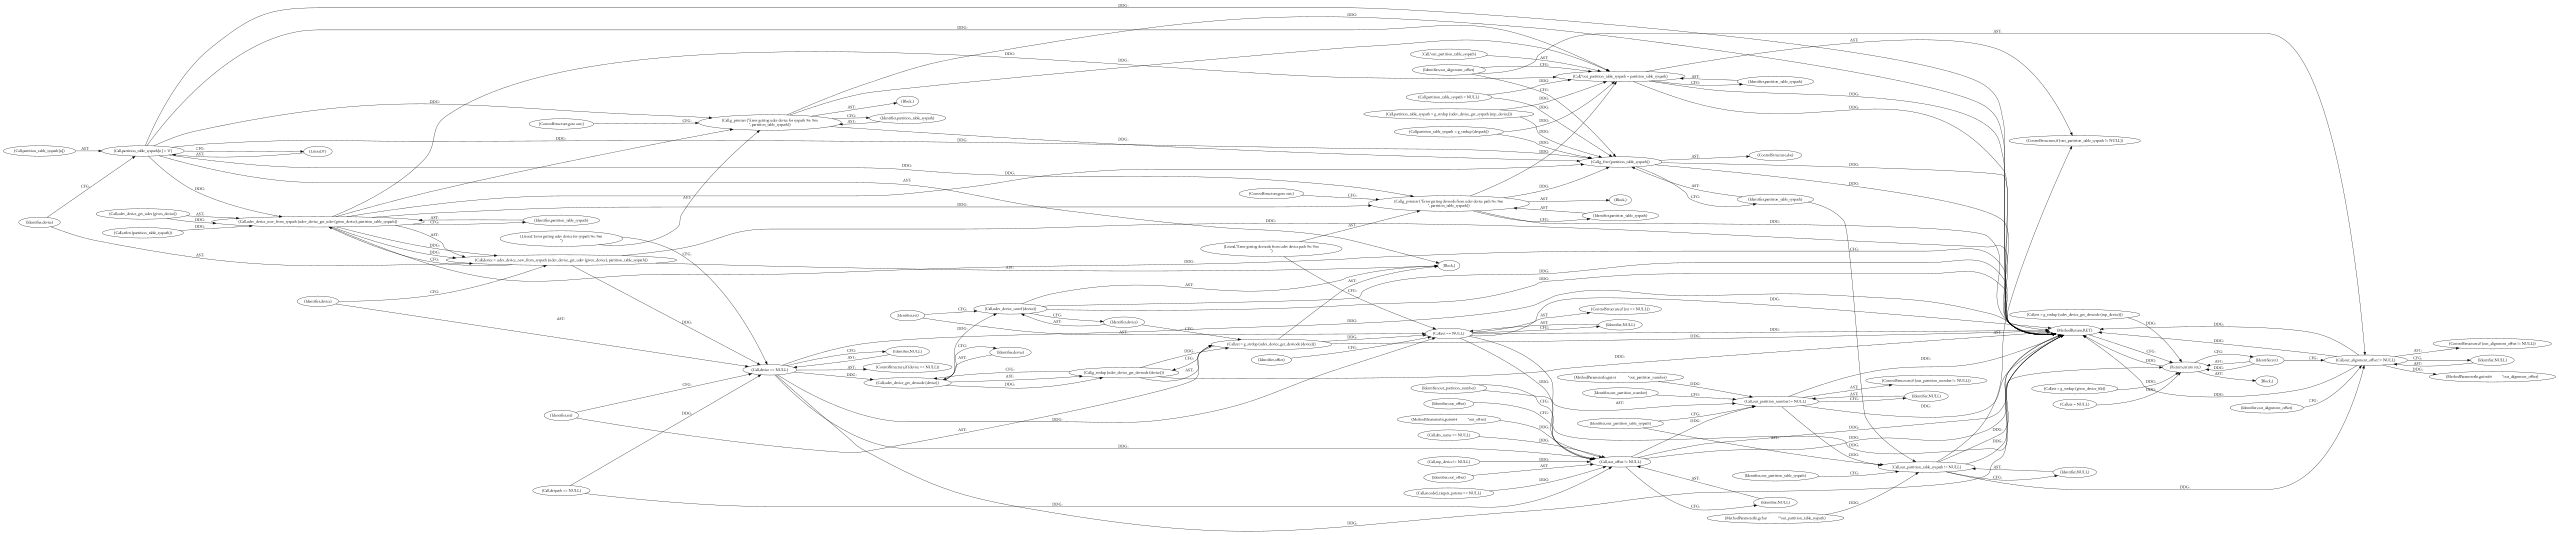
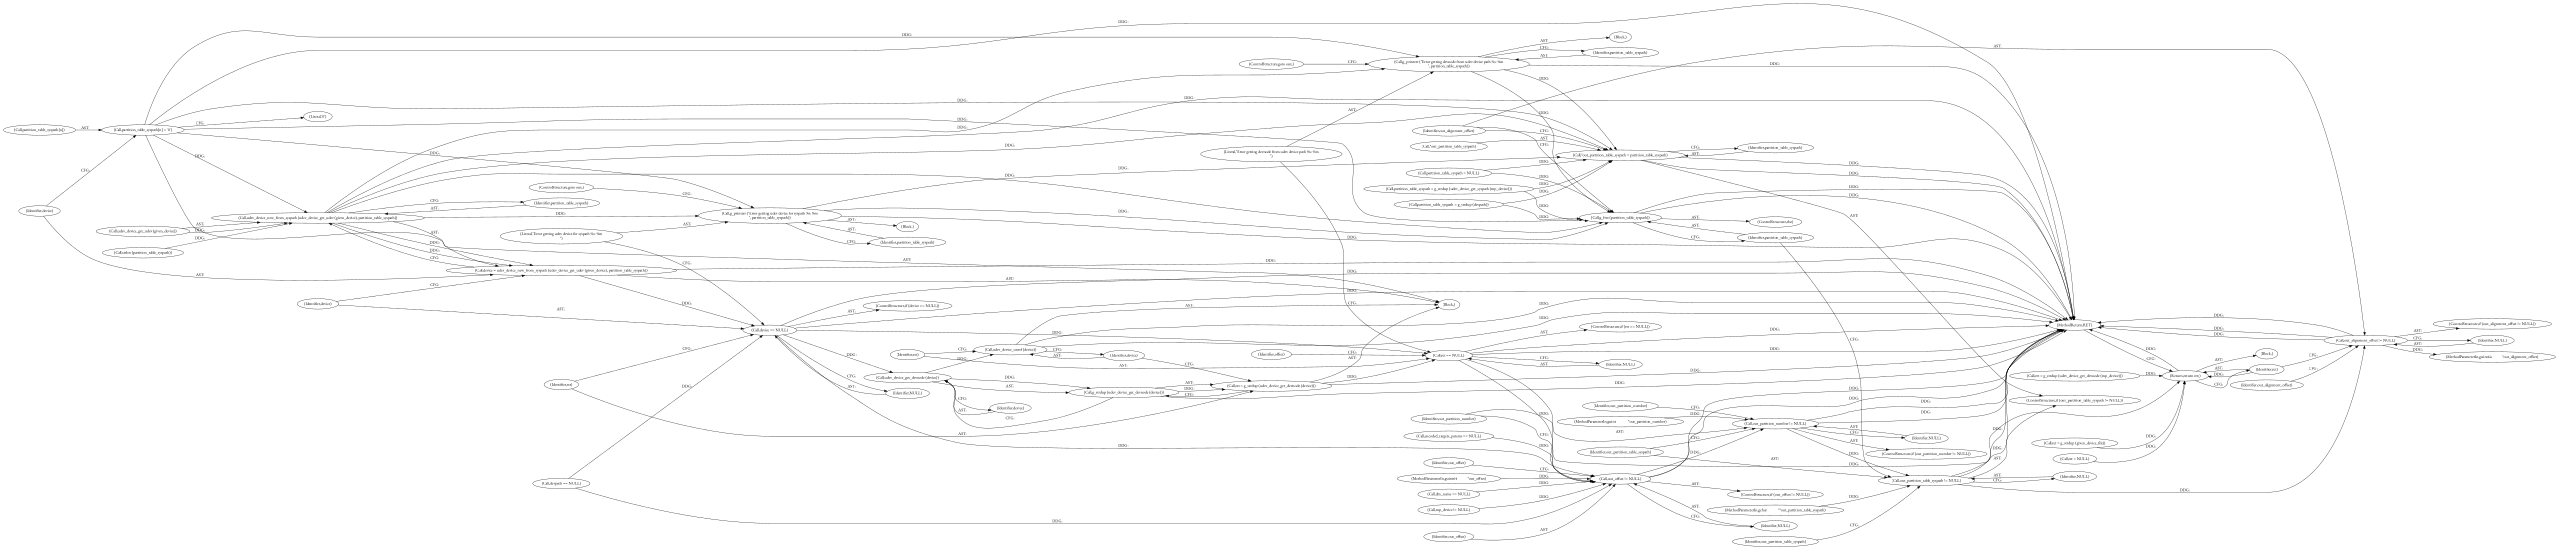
  digraph {
    fontname="EB Garamond"
    rankdir=LR
    node [fontname="EB Garamond"]
    edge [fontname="EB Garamond"]
    n1 [label="(Call,partition_table_syspath[n] = '\0')"]
    n2 [label="(Call,udev_device_new_from_syspath (udev_device_get_udev (given_device), partition_table_syspath))"]
    n3 [label="(Call,g_printerr (\"Error getting udev device for syspath %s: %m\n\", partition_table_syspath))"]
    n4 [label="(Call,*out_partition_table_syspath = partition_table_syspath)"]
    n5 [label="(Call,g_free (partition_table_syspath))"]
    n6 [label="(Call,g_printerr (\"Error getting devnode from udev device path %s: %m\n\", partition_table_syspath))"]
    n7 [label="(Literal,'\0')"]
    n8 [label="(MethodReturn,RET)"]
    n9 [label="(Block,)"]
    n10 [label="(Call,device = udev_device_new_from_syspath (udev_device_get_udev (given_device), partition_table_syspath))"]
    n11 [label="(Identifier,partition_table_syspath)"]
    n12 [label="(Identifier,partition_table_syspath)"]
    n13 [label="(Block,)"]
    n14 [label="(ControlStructure,if (out_partition_table_syspath != NULL))"]
    n15 [label="(Identifier,partition_table_syspath)"]
    n16 [label="(ControlStructure,else)"]
    n17 [label="(Identifier,partition_table_syspath)"]
    n18 [label="(Identifier,partition_table_syspath)"]
    n19 [label="(Block,)"]
    n20 [label="(Return,return ret;)"]
    n21 [label="(Call,device == NULL)"]
    n22 [label="(Call,udev_device_get_devnode (device))"]
    n23 [label="(Call,ret == NULL)"]
    n24 [label="(Call,out_offset != NULL)"]
    n25 [label="(Identifier,NULL)"]
    n26 [label="(ControlStructure,if (device == NULL))"]
    n27 [label="(Call,g_strdup (udev_device_get_devnode (device)))"]
    n28 [label="(Call,udev_device_unref (device))"]
    n29 [label="(Identifier,device)"]
    n30 [label="(Identifier,NULL)"]
    n31 [label="(ControlStructure,if (ret == NULL))"]
    n32 [label="(Call,out_partition_number != NULL)"]
    n33 [label="(Identifier,NULL)"]
+   n34 [label="(ControlStructure,if (out_offset != NULL))"]
    n35 [label="(Call,ret = g_strdup (udev_device_get_devnode (device)))"]
    n36 [label="(Identifier,device)"]
    n37 [label="(Block,)"]
    n38 [label="(Identifier,ret)"]
    n39 [label="(Call,out_partition_table_syspath != NULL)"]
    n40 [label="(ControlStructure,if (out_partition_number != NULL))"]
    n41 [label="(Identifier,NULL)"]
    n42 [label="(Call,out_alignment_offset != NULL)"]
    n43 [label="(Identifier,NULL)"]
    n44 [label="(ControlStructure,if (out_alignment_offset != NULL))"]
    n45 [label="(Identifier,NULL)"]
    n46 [label="(MethodParameterIn,guint64            *out_alignment_offset)"]
    n47 [label="(Identifier,out_partition_number)"]
    n48 [label="(Call,encoded_targets_params == NULL)"]
    n49 [label="(Call,devpath == NULL)"]
    n50 [label="(Identifier,ret)"]
    n51 [label="(Identifier,device)"]
    n52 [label="(Call,*out_partition_table_syspath)"]
    n53 [label="(Literal,\"Error getting devnode from udev device path %s: %m\n\")"]
    n54 [label="(Call,partition_table_syspath = g_strdup (udev_device_get_syspath (mp_device)))"]
    n55 [label="(Call,ret = g_strdup (given_device_file))"]
    n56 [label="(Identifier,out_partition_number)"]
    n57 [label="(Call,strlen (partition_table_syspath))"]
    n58 [label="(Literal,\"Error getting udev device for syspath %s: %m\n\")"]
    n59 [label="(Identifier,out_alignment_offset)"]
    n60 [label="(Call,ret = NULL)"]
    n61 [label="(Identifier,out_offset)"]
    n62 [label="(Identifier,out_alignment_offset)"]
    n63 [label="(Identifier,out_partition_table_syspath)"]
    n64 [label="(Identifier,device)"]
    n65 [label="(Call,ret = g_strdup (udev_device_get_devnode (mp_device)))"]
    n66 [label="(Call,udev_device_get_udev (given_device))"]
    n67 [label="(Call,partition_table_syspath = g_strdup (devpath))"]
    n68 [label="(ControlStructure,goto out;)"]
    n69 [label="(MethodParameterIn,guint64            *out_offset)"]
    n70 [label="(MethodParameterIn,guint              *out_partition_number)"]
    n71 [label="(Identifier,ret)"]
    n72 [label="(Call,dm_name == NULL)"]
    n73 [label="(Call,partition_table_syspath = NULL)"]
    n74 [label="(ControlStructure,goto out;)"]
    n75 [label="(Call,mp_device != NULL)"]
    n76 [label="(Call,partition_table_syspath[n])"]
    n77 [label="(Identifier,offset)"]
    n78 [label="(Identifier,out_partition_table_syspath)"]
    n79 [label="(Identifier,out_offset)"]
    n80 [label="(MethodParameterIn,gchar             **out_partition_table_syspath)"]
    n1 -> n2 [label="DDG: "]
    n1 -> n3 [label="DDG: "]
    n1 -> n4 [label="DDG: "]
    n1 -> n5 [label="DDG: "]
    n1 -> n6 [label="DDG: "]
    n1 -> n7 [label="CFG: "]
    n1 -> n8 [label="DDG: "]
    n1 -> n9 [label="AST: "]
    n2 -> n3 [label="DDG: "]
    n2 -> n4 [label="DDG: "]
    n2 -> n5 [label="DDG: "]
    n2 -> n6 [label="DDG: "]
    n2 -> n8 [label="DDG: "]
    n2 -> n10 [label="AST: "]
    n2 -> n10 [label="DDG: "]
    n2 -> n10 [label="DDG: "]
    n2 -> n11 [label="CFG: "]
    n3 -> n4 [label="DDG: "]
    n3 -> n5 [label="DDG: "]
    n3 -> n8 [label="DDG: "]
    n3 -> n12 [label="CFG: "]
    n3 -> n13 [label="AST: "]
    n4 -> n8 [label="DDG: "]
    n4 -> n8 [label="DDG: "]
    n4 -> n14 [label="AST: "]
    n4 -> n15 [label="CFG: "]
    n5 -> n8 [label="DDG: "]
    n5 -> n8 [label="DDG: "]
    n5 -> n16 [label="AST: "]
    n5 -> n17 [label="CFG: "]
    n6 -> n4 [label="DDG: "]
    n6 -> n5 [label="DDG: "]
    n6 -> n8 [label="DDG: "]
    n6 -> n18 [label="CFG: "]
    n6 -> n19 [label="AST: "]
-   n7 -> n1 [label="AST: "]
    n8 -> n20 [label="CFG: "]
    n10 -> n2 [label="CFG: "]
    n10 -> n8 [label="DDG: "]
    n10 -> n9 [label="AST: "]
    n10 -> n21 [label="DDG: "]
    n11 -> n2 [label="AST: "]
    n12 -> n3 [label="AST: "]
    n15 -> n4 [label="AST: "]
    n17 -> n5 [label="AST: "]
    n17 -> n39 [label="CFG: "]
    n18 -> n6 [label="AST: "]
    n20 -> n8 [label="DDG: "]
    n20 -> n37 [label="AST: "]
    n20 -> n38 [label="CFG: "]
    n21 -> n8 [label="DDG: "]
    n21 -> n8 [label="DDG: "]
    n21 -> n22 [label="DDG: "]
    n21 -> n23 [label="DDG: "]
    n21 -> n24 [label="DDG: "]
    n21 -> n25 [label="CFG: "]
    n21 -> n26 [label="AST: "]
    n22 -> n27 [label="AST: "]
    n22 -> n27 [label="DDG: "]
    n22 -> n28 [label="DDG: "]
    n22 -> n29 [label="CFG: "]
    n23 -> n8 [label="DDG: "]
    n23 -> n8 [label="DDG: "]
    n23 -> n20 [label="DDG: "]
    n23 -> n24 [label="DDG: "]
    n23 -> n30 [label="CFG: "]
    n23 -> n31 [label="AST: "]
    n24 -> n8 [label="DDG: "]
    n24 -> n8 [label="DDG: "]
    n24 -> n32 [label="DDG: "]
    n24 -> n33 [label="CFG: "]
+   n24 -> n34 [label="AST: "]
    n25 -> n21 [label="AST: "]
    n27 -> n8 [label="DDG: "]
    n27 -> n22 [label="CFG: "]
    n27 -> n35 [label="AST: "]
    n27 -> n35 [label="DDG: "]
    n28 -> n8 [label="DDG: "]
    n28 -> n8 [label="DDG: "]
    n28 -> n9 [label="AST: "]
    n28 -> n36 [label="CFG: "]
    n29 -> n22 [label="AST: "]
    n30 -> n23 [label="AST: "]
    n32 -> n8 [label="DDG: "]
    n32 -> n8 [label="DDG: "]
    n32 -> n39 [label="DDG: "]
    n32 -> n40 [label="AST: "]
    n32 -> n41 [label="CFG: "]
    n33 -> n24 [label="AST: "]
    n35 -> n8 [label="DDG: "]
    n35 -> n9 [label="AST: "]
    n35 -> n23 [label="DDG: "]
    n35 -> n27 [label="CFG: "]
    n36 -> n28 [label="AST: "]
    n36 -> n35 [label="CFG: "]
    n38 -> n20 [label="AST: "]
    n38 -> n20 [label="DDG: "]
    n38 -> n42 [label="CFG: "]
    n39 -> n8 [label="DDG: "]
    n39 -> n8 [label="DDG: "]
    n39 -> n14 [label="AST: "]
    n39 -> n42 [label="DDG: "]
    n39 -> n43 [label="CFG: "]
    n41 -> n32 [label="AST: "]
    n42 -> n8 [label="DDG: "]
    n42 -> n8 [label="DDG: "]
    n42 -> n8 [label="DDG: "]
    n42 -> n44 [label="AST: "]
    n42 -> n45 [label="CFG: "]
    n42 -> n46 [label="DDG: "]
    n43 -> n39 [label="AST: "]
    n45 -> n42 [label="AST: "]
    n47 -> n24 [label="CFG: "]
    n47 -> n32 [label="AST: "]
    n48 -> n24 [label="DDG: "]
    n49 -> n21 [label="DDG: "]
    n49 -> n24 [label="DDG: "]
    n50 -> n21 [label="CFG: "]
    n50 -> n35 [label="AST: "]
    n51 -> n10 [label="CFG: "]
    n51 -> n21 [label="AST: "]
    n52 -> n4 [label="AST: "]
    n53 -> n6 [label="AST: "]
    n53 -> n23 [label="CFG: "]
    n54 -> n4 [label="DDG: "]
    n54 -> n5 [label="DDG: "]
    n55 -> n20 [label="DDG: "]
    n56 -> n32 [label="CFG: "]
    n57 -> n2 [label="DDG: "]
    n58 -> n3 [label="AST: "]
    n58 -> n21 [label="CFG: "]
    n59 -> n42 [label="CFG: "]
    n60 -> n20 [label="DDG: "]
    n61 -> n24 [label="CFG: "]
    n62 -> n4 [label="CFG: "]
    n62 -> n5 [label="CFG: "]
    n62 -> n42 [label="AST: "]
    n63 -> n39 [label="CFG: "]
    n64 -> n1 [label="CFG: "]
    n64 -> n10 [label="AST: "]
    n65 -> n20 [label="DDG: "]
    n66 -> n2 [label="AST: "]
    n66 -> n2 [label="DDG: "]
    n67 -> n4 [label="DDG: "]
    n67 -> n5 [label="DDG: "]
    n68 -> n3 [label="CFG: "]
    n69 -> n24 [label="DDG: "]
    n70 -> n32 [label="DDG: "]
    n71 -> n23 [label="AST: "]
    n71 -> n28 [label="CFG: "]
    n72 -> n24 [label="DDG: "]
    n73 -> n4 [label="DDG: "]
    n73 -> n5 [label="DDG: "]
    n74 -> n6 [label="CFG: "]
    n75 -> n24 [label="DDG: "]
    n76 -> n1 [label="AST: "]
    n77 -> n23 [label="CFG: "]
    n78 -> n32 [label="CFG: "]
    n78 -> n39 [label="AST: "]
    n79 -> n24 [label="AST: "]
    n80 -> n39 [label="DDG: "]
  }
